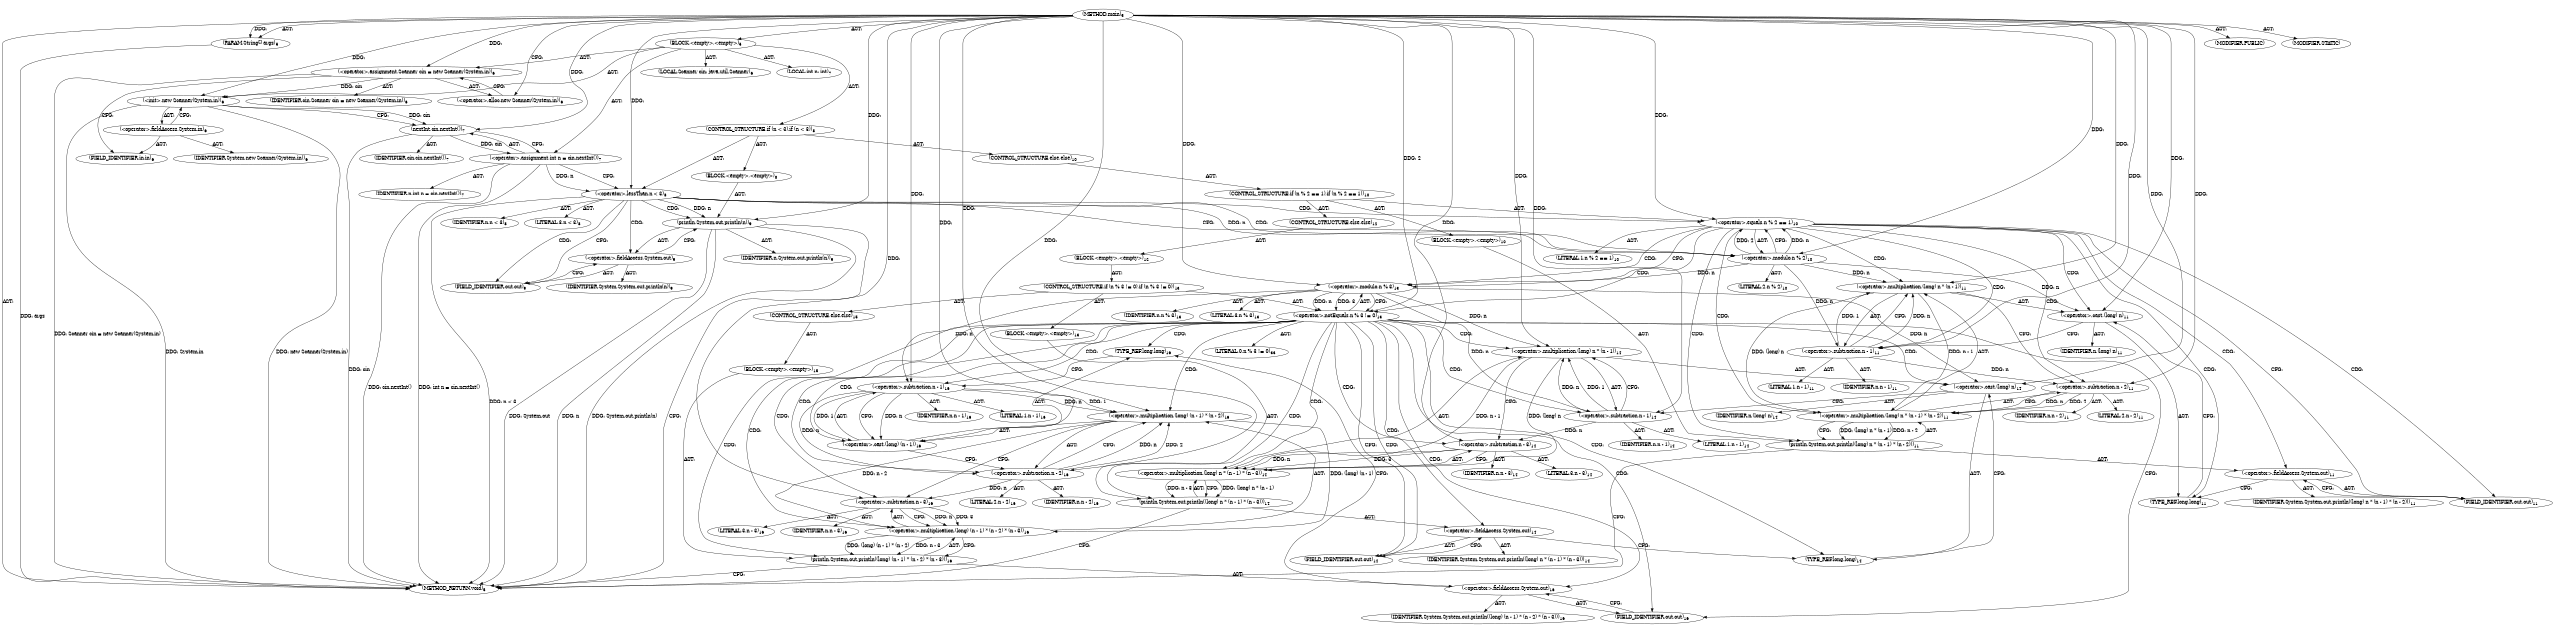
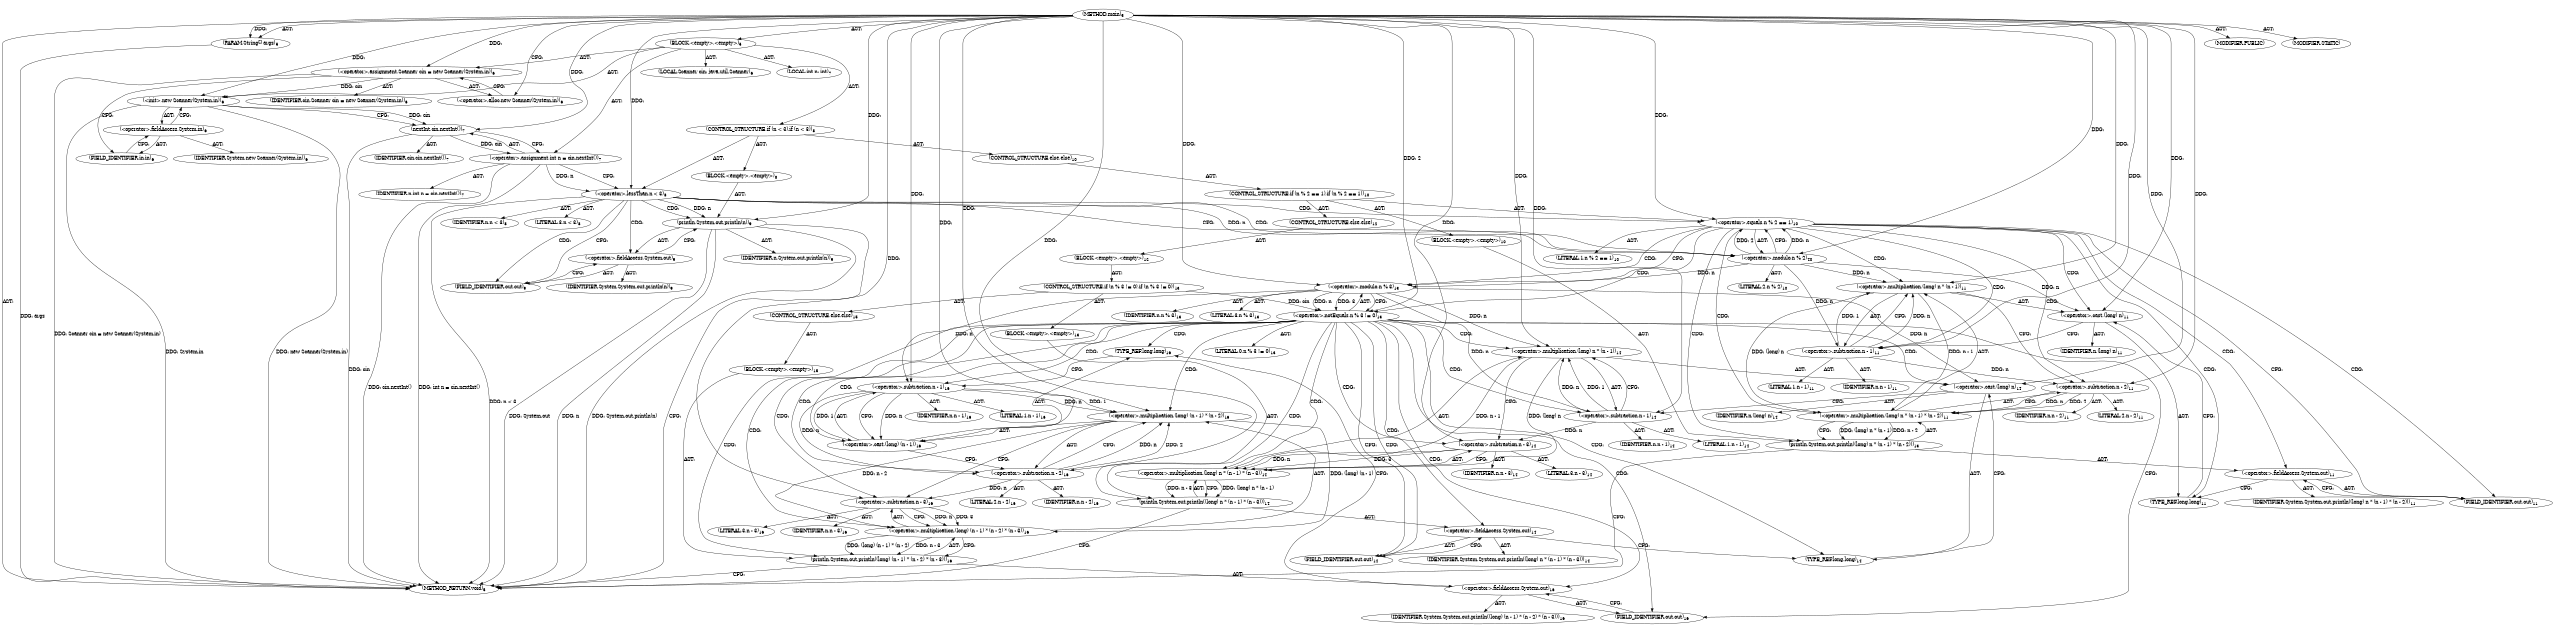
  digraph {
    n1 [label=<(METHOD,main)<SUB>5</SUB>>]
    n2 [label=<(PARAM,String[] args)<SUB>5</SUB>>]
    n3 [label=<(BLOCK,&lt;empty&gt;,&lt;empty&gt;)<SUB>5</SUB>>]
    n4 [label=<(&lt;operator&gt;.assignment,Scanner cin = new Scanner(System.in))<SUB>6</SUB>>]
    n5 [label=<(&lt;operator&gt;.alloc,new Scanner(System.in))<SUB>6</SUB>>]
    n6 [label=<(&lt;init&gt;,new Scanner(System.in))<SUB>6</SUB>>]
    n7 [label=<(nextInt,cin.nextInt())<SUB>7</SUB>>]
    n8 [label=<(&lt;operator&gt;.lessThan,n &lt; 3)<SUB>8</SUB>>]
    n9 [label=<(println,System.out.println(n))<SUB>9</SUB>>]
    n10 [label=<(&lt;operator&gt;.equals,n % 2 == 1)<SUB>10</SUB>>]
-   n11 [label=<(&lt;operator&gt;.modulo,n % 2)<SUB>10</SUB>>]
+   n11 [label=<(&lt;operator&gt;.modulo,n % 2)<SUB>40</SUB>>]
    n12 [label=<(&lt;operator&gt;.multiplication,(long) n * (n - 1))<SUB>11</SUB>>]
    n13 [label=<(&lt;operator&gt;.cast,(long) n)<SUB>11</SUB>>]
    n14 [label=<(&lt;operator&gt;.subtraction,n - 1)<SUB>11</SUB>>]
    n15 [label=<(&lt;operator&gt;.subtraction,n - 2)<SUB>11</SUB>>]
    n16 [label=<(&lt;operator&gt;.notEquals,n % 3 != 0)<SUB>13</SUB>>]
    n17 [label=<(&lt;operator&gt;.modulo,n % 3)<SUB>13</SUB>>]
    n18 [label=<(&lt;operator&gt;.multiplication,(long) n * (n - 1))<SUB>14</SUB>>]
    n19 [label=<(&lt;operator&gt;.cast,(long) n)<SUB>14</SUB>>]
    n20 [label=<(&lt;operator&gt;.subtraction,n - 1)<SUB>14</SUB>>]
    n21 [label=<(&lt;operator&gt;.subtraction,n - 3)<SUB>14</SUB>>]
    n22 [label=<(&lt;operator&gt;.multiplication,(long) (n - 1) * (n - 2))<SUB>16</SUB>>]
    n23 [label=<(&lt;operator&gt;.cast,(long) (n - 1))<SUB>16</SUB>>]
    n24 [label=<(&lt;operator&gt;.subtraction,n - 1)<SUB>16</SUB>>]
    n25 [label=<(&lt;operator&gt;.subtraction,n - 2)<SUB>16</SUB>>]
    n26 [label=<(&lt;operator&gt;.subtraction,n - 3)<SUB>16</SUB>>]
    n27 [label=<(MODIFIER,PUBLIC)>]
    n28 [label=<(MODIFIER,STATIC)>]
    n29 [label=<(METHOD_RETURN,void)<SUB>5</SUB>>]
    n30 [label=<(LOCAL,Scanner cin: java.util.Scanner)<SUB>6</SUB>>]
    n31 [label=<(LOCAL,int n: int)<SUB>7</SUB>>]
    n32 [label=<(&lt;operator&gt;.assignment,int n = cin.nextInt())<SUB>7</SUB>>]
    n33 [label=<(CONTROL_STRUCTURE,if (n &lt; 3),if (n &lt; 3))<SUB>8</SUB>>]
    n34 [label=<(IDENTIFIER,cin,Scanner cin = new Scanner(System.in))<SUB>6</SUB>>]
    n35 [label=<(FIELD_IDENTIFIER,in,in)<SUB>6</SUB>>]
    n36 [label=<(&lt;operator&gt;.fieldAccess,System.in)<SUB>6</SUB>>]
    n37 [label=<(IDENTIFIER,cin,cin.nextInt())<SUB>7</SUB>>]
    n38 [label=<(IDENTIFIER,n,n &lt; 3)<SUB>8</SUB>>]
    n39 [label=<(LITERAL,3,n &lt; 3)<SUB>8</SUB>>]
    n40 [label=<(&lt;operator&gt;.fieldAccess,System.out)<SUB>9</SUB>>]
    n41 [label=<(FIELD_IDENTIFIER,out,out)<SUB>9</SUB>>]
    n42 [label=<(IDENTIFIER,n,System.out.println(n))<SUB>9</SUB>>]
    n43 [label=<(LITERAL,1,n % 2 == 1)<SUB>10</SUB>>]
-   n44 [label=<(println,System.out.println((long) n * (n - 1) * (n - 2)))<SUB>11</SUB>>]
+   n44 [label=<(println,System.out.println((long) n * (n - 1) * (n - 2)))<SUB>13</SUB>>]
    n45 [label=<(&lt;operator&gt;.fieldAccess,System.out)<SUB>11</SUB>>]
    n46 [label=<(FIELD_IDENTIFIER,out,out)<SUB>11</SUB>>]
    n47 [label=<(&lt;operator&gt;.multiplication,(long) n * (n - 1) * (n - 2))<SUB>11</SUB>>]
    n48 [label=<(TYPE_REF,long,long)<SUB>11</SUB>>]
    n49 [label=<(LITERAL,2,n % 2)<SUB>10</SUB>>]
    n50 [label=<(IDENTIFIER,n,(long) n)<SUB>11</SUB>>]
    n51 [label=<(IDENTIFIER,n,n - 1)<SUB>11</SUB>>]
    n52 [label=<(LITERAL,1,n - 1)<SUB>11</SUB>>]
    n53 [label=<(IDENTIFIER,n,n - 2)<SUB>11</SUB>>]
    n54 [label=<(LITERAL,2,n - 2)<SUB>11</SUB>>]
-   n55 [label=<(LITERAL,0,n % 3 != 0)<SUB>33</SUB>>]
+   n55 [label=<(LITERAL,0,n % 3 != 0)<SUB>13</SUB>>]
    n56 [label=<(println,System.out.println((long) n * (n - 1) * (n - 3)))<SUB>14</SUB>>]
    n57 [label=<(&lt;operator&gt;.fieldAccess,System.out)<SUB>14</SUB>>]
    n58 [label=<(FIELD_IDENTIFIER,out,out)<SUB>14</SUB>>]
    n59 [label=<(&lt;operator&gt;.multiplication,(long) n * (n - 1) * (n - 3))<SUB>14</SUB>>]
    n60 [label=<(TYPE_REF,long,long)<SUB>14</SUB>>]
    n61 [label=<(println,System.out.println((long) (n - 1) * (n - 2) * (n - 3)))<SUB>16</SUB>>]
    n62 [label=<(&lt;operator&gt;.fieldAccess,System.out)<SUB>16</SUB>>]
    n63 [label=<(FIELD_IDENTIFIER,out,out)<SUB>16</SUB>>]
    n64 [label=<(&lt;operator&gt;.multiplication,(long) (n - 1) * (n - 2) * (n - 3))<SUB>16</SUB>>]
    n65 [label=<(TYPE_REF,long,long)<SUB>16</SUB>>]
    n66 [label=<(IDENTIFIER,n,n % 3)<SUB>13</SUB>>]
    n67 [label=<(LITERAL,3,n % 3)<SUB>13</SUB>>]
    n68 [label=<(IDENTIFIER,n,(long) n)<SUB>14</SUB>>]
    n69 [label=<(IDENTIFIER,n,n - 1)<SUB>14</SUB>>]
    n70 [label=<(LITERAL,1,n - 1)<SUB>14</SUB>>]
    n71 [label=<(IDENTIFIER,n,n - 3)<SUB>14</SUB>>]
    n72 [label=<(LITERAL,3,n - 3)<SUB>14</SUB>>]
    n73 [label=<(IDENTIFIER,n,n - 1)<SUB>16</SUB>>]
    n74 [label=<(LITERAL,1,n - 1)<SUB>16</SUB>>]
    n75 [label=<(IDENTIFIER,n,n - 2)<SUB>16</SUB>>]
    n76 [label=<(LITERAL,2,n - 2)<SUB>16</SUB>>]
    n77 [label=<(IDENTIFIER,n,n - 3)<SUB>16</SUB>>]
    n78 [label=<(LITERAL,3,n - 3)<SUB>16</SUB>>]
    n79 [label=<(IDENTIFIER,n,int n = cin.nextInt())<SUB>7</SUB>>]
    n80 [label=<(BLOCK,&lt;empty&gt;,&lt;empty&gt;)<SUB>8</SUB>>]
    n81 [label=<(CONTROL_STRUCTURE,else,else)<SUB>10</SUB>>]
    n82 [label=<(IDENTIFIER,System,new Scanner(System.in))<SUB>6</SUB>>]
    n83 [label=<(CONTROL_STRUCTURE,if (n % 2 == 1),if (n % 2 == 1))<SUB>10</SUB>>]
    n84 [label=<(IDENTIFIER,System,System.out.println(n))<SUB>9</SUB>>]
    n85 [label=<(BLOCK,&lt;empty&gt;,&lt;empty&gt;)<SUB>10</SUB>>]
    n86 [label=<(CONTROL_STRUCTURE,else,else)<SUB>12</SUB>>]
    n87 [label=<(BLOCK,&lt;empty&gt;,&lt;empty&gt;)<SUB>12</SUB>>]
    n88 [label=<(IDENTIFIER,System,System.out.println((long) n * (n - 1) * (n - 2)))<SUB>11</SUB>>]
    n89 [label=<(CONTROL_STRUCTURE,if (n % 3 != 0),if (n % 3 != 0))<SUB>13</SUB>>]
    n90 [label=<(BLOCK,&lt;empty&gt;,&lt;empty&gt;)<SUB>13</SUB>>]
    n91 [label=<(CONTROL_STRUCTURE,else,else)<SUB>15</SUB>>]
    n92 [label=<(BLOCK,&lt;empty&gt;,&lt;empty&gt;)<SUB>15</SUB>>]
    n93 [label=<(IDENTIFIER,System,System.out.println((long) n * (n - 1) * (n - 3)))<SUB>14</SUB>>]
    n94 [label=<(IDENTIFIER,System,System.out.println((long) (n - 1) * (n - 2) * (n - 3)))<SUB>16</SUB>>]
    n1 -> n2 [label="AST: "]
    n1 -> n2 [label="DDG: "]
    n1 -> n3 [label="AST: "]
    n1 -> n4 [label="DDG: "]
    n1 -> n5 [label="CFG: "]
    n1 -> n6 [label="DDG: "]
    n1 -> n7 [label="DDG: "]
    n1 -> n8 [label="DDG: "]
    n1 -> n9 [label="DDG: "]
    n1 -> n10 [label="DDG: "]
    n1 -> n11 [label="DDG: "]
    n1 -> n12 [label="DDG: "]
    n1 -> n13 [label="DDG: "]
    n1 -> n14 [label="DDG: "]
    n1 -> n15 [label="DDG: "]
    n1 -> n16 [label="DDG: 2"]
    n1 -> n17 [label="DDG: "]
    n1 -> n18 [label="DDG: "]
    n1 -> n19 [label="DDG: "]
    n1 -> n20 [label="DDG: "]
    n1 -> n21 [label="DDG: "]
    n1 -> n22 [label="DDG: "]
    n1 -> n23 [label="DDG: "]
    n1 -> n24 [label="DDG: "]
    n1 -> n25 [label="DDG: "]
    n1 -> n26 [label="DDG: "]
    n1 -> n27 [label="AST: "]
    n1 -> n28 [label="AST: "]
    n1 -> n29 [label="AST: "]
    n2 -> n29 [label="DDG: args"]
    n3 -> n4 [label="AST: "]
    n3 -> n6 [label="AST: "]
    n3 -> n30 [label="AST: "]
    n3 -> n31 [label="AST: "]
    n3 -> n32 [label="AST: "]
    n3 -> n33 [label="AST: "]
    n4 -> n5 [label="AST: "]
    n4 -> n6 [label="DDG: cin"]
    n4 -> n29 [label="DDG: Scanner cin = new Scanner(System.in)"]
    n4 -> n34 [label="AST: "]
    n4 -> n35 [label="CFG: "]
    n5 -> n4 [label="CFG: "]
    n6 -> n7 [label="CFG: "]
    n6 -> n7 [label="DDG: cin"]
    n6 -> n29 [label="DDG: System.in"]
    n6 -> n29 [label="DDG: new Scanner(System.in)"]
    n6 -> n36 [label="AST: "]
    n7 -> n29 [label="DDG: cin"]
    n7 -> n32 [label="CFG: "]
    n7 -> n32 [label="DDG: cin"]
    n7 -> n37 [label="AST: "]
    n8 -> n9 [label="DDG: n"]
    n8 -> n9 [label="CDG: "]
    n8 -> n10 [label="CDG: "]
    n8 -> n11 [label="CFG: "]
    n8 -> n11 [label="DDG: n"]
    n8 -> n11 [label="CDG: "]
    n8 -> n29 [label="DDG: n &lt; 3"]
    n8 -> n38 [label="AST: "]
    n8 -> n39 [label="AST: "]
    n8 -> n40 [label="CDG: "]
    n8 -> n41 [label="CFG: "]
    n8 -> n41 [label="CDG: "]
    n9 -> n29 [label="CFG: "]
    n9 -> n29 [label="DDG: System.out"]
    n9 -> n29 [label="DDG: n"]
    n9 -> n29 [label="DDG: System.out.println(n)"]
    n9 -> n40 [label="AST: "]
    n9 -> n42 [label="AST: "]
    n10 -> n11 [label="AST: "]
    n10 -> n12 [label="CDG: "]
    n10 -> n13 [label="CDG: "]
    n10 -> n14 [label="CDG: "]
    n10 -> n15 [label="CDG: "]
    n10 -> n16 [label="CDG: "]
    n10 -> n17 [label="CFG: "]
    n10 -> n17 [label="CDG: "]
    n10 -> n43 [label="AST: "]
    n10 -> n44 [label="CDG: "]
    n10 -> n45 [label="CDG: "]
    n10 -> n46 [label="CFG: "]
    n10 -> n46 [label="CDG: "]
    n10 -> n47 [label="CDG: "]
    n10 -> n48 [label="CDG: "]
    n11 -> n10 [label="CFG: "]
    n11 -> n10 [label="DDG: n"]
    n11 -> n10 [label="DDG: 2"]
    n11 -> n12 [label="DDG: n"]
    n11 -> n13 [label="DDG: n"]
    n11 -> n14 [label="DDG: n"]
    n11 -> n17 [label="DDG: n"]
    n11 -> n49 [label="AST: "]
    n12 -> n13 [label="AST: "]
    n12 -> n14 [label="AST: "]
    n12 -> n15 [label="CFG: "]
    n12 -> n47 [label="DDG: (long) n"]
    n12 -> n47 [label="DDG: n - 1"]
    n13 -> n14 [label="CFG: "]
    n13 -> n48 [label="AST: "]
    n13 -> n50 [label="AST: "]
    n14 -> n12 [label="CFG: "]
    n14 -> n12 [label="DDG: n"]
    n14 -> n12 [label="DDG: 1"]
    n14 -> n15 [label="DDG: n"]
    n14 -> n51 [label="AST: "]
    n14 -> n52 [label="AST: "]
    n15 -> n47 [label="CFG: "]
    n15 -> n47 [label="DDG: n"]
    n15 -> n47 [label="DDG: 2"]
    n15 -> n53 [label="AST: "]
    n15 -> n54 [label="AST: "]
    n16 -> n17 [label="AST: "]
    n16 -> n18 [label="CDG: "]
    n16 -> n19 [label="CDG: "]
    n16 -> n20 [label="CDG: "]
    n16 -> n21 [label="CDG: "]
    n16 -> n22 [label="CDG: "]
    n16 -> n23 [label="CDG: "]
    n16 -> n24 [label="CDG: "]
    n16 -> n25 [label="CDG: "]
    n16 -> n26 [label="CDG: "]
    n16 -> n55 [label="AST: "]
    n16 -> n56 [label="CDG: "]
    n16 -> n57 [label="CDG: "]
    n16 -> n58 [label="CFG: "]
    n16 -> n58 [label="CDG: "]
    n16 -> n59 [label="CDG: "]
    n16 -> n60 [label="CDG: "]
    n16 -> n61 [label="CDG: "]
    n16 -> n62 [label="CDG: "]
    n16 -> n63 [label="CFG: "]
    n16 -> n63 [label="CDG: "]
    n16 -> n64 [label="CDG: "]
    n16 -> n65 [label="CDG: "]
    n17 -> n16 [label="CFG: "]
    n17 -> n16 [label="DDG: n"]
    n17 -> n16 [label="DDG: 3"]
    n17 -> n18 [label="DDG: n"]
    n17 -> n19 [label="DDG: n"]
    n17 -> n20 [label="DDG: n"]
    n17 -> n24 [label="DDG: n"]
    n17 -> n66 [label="AST: "]
    n17 -> n67 [label="AST: "]
    n18 -> n19 [label="AST: "]
    n18 -> n20 [label="AST: "]
    n18 -> n21 [label="CFG: "]
    n18 -> n59 [label="DDG: (long) n"]
    n18 -> n59 [label="DDG: n - 1"]
    n19 -> n20 [label="CFG: "]
    n19 -> n60 [label="AST: "]
    n19 -> n68 [label="AST: "]
    n20 -> n18 [label="CFG: "]
    n20 -> n18 [label="DDG: n"]
    n20 -> n18 [label="DDG: 1"]
    n20 -> n21 [label="DDG: n"]
    n20 -> n69 [label="AST: "]
    n20 -> n70 [label="AST: "]
    n21 -> n59 [label="CFG: "]
    n21 -> n59 [label="DDG: n"]
    n21 -> n59 [label="DDG: 3"]
    n21 -> n71 [label="AST: "]
    n21 -> n72 [label="AST: "]
    n22 -> n23 [label="AST: "]
    n22 -> n25 [label="AST: "]
    n22 -> n26 [label="CFG: "]
    n22 -> n64 [label="DDG: (long) (n - 1)"]
    n22 -> n64 [label="DDG: n - 2"]
    n23 -> n24 [label="AST: "]
    n23 -> n25 [label="CFG: "]
    n23 -> n65 [label="AST: "]
    n24 -> n22 [label="DDG: n"]
    n24 -> n22 [label="DDG: 1"]
    n24 -> n23 [label="CFG: "]
    n24 -> n23 [label="DDG: n"]
    n24 -> n23 [label="DDG: 1"]
    n24 -> n25 [label="DDG: n"]
    n24 -> n73 [label="AST: "]
    n24 -> n74 [label="AST: "]
    n25 -> n22 [label="CFG: "]
    n25 -> n22 [label="DDG: n"]
    n25 -> n22 [label="DDG: 2"]
    n25 -> n26 [label="DDG: n"]
    n25 -> n75 [label="AST: "]
    n25 -> n76 [label="AST: "]
    n26 -> n64 [label="CFG: "]
    n26 -> n64 [label="DDG: n"]
    n26 -> n64 [label="DDG: 3"]
    n26 -> n77 [label="AST: "]
    n26 -> n78 [label="AST: "]
    n32 -> n7 [label="AST: "]
    n32 -> n8 [label="CFG: "]
    n32 -> n8 [label="DDG: n"]
    n32 -> n29 [label="DDG: cin.nextInt()"]
    n32 -> n29 [label="DDG: int n = cin.nextInt()"]
    n32 -> n79 [label="AST: "]
    n33 -> n8 [label="AST: "]
    n33 -> n80 [label="AST: "]
    n33 -> n81 [label="AST: "]
+   n35 -> n36 [label="CFG: "]
    n36 -> n6 [label="CFG: "]
    n36 -> n35 [label="AST: "]
    n36 -> n82 [label="AST: "]
    n40 -> n9 [label="CFG: "]
    n40 -> n41 [label="AST: "]
    n40 -> n84 [label="AST: "]
    n41 -> n40 [label="CFG: "]
    n44 -> n29 [label="CFG: "]
    n44 -> n45 [label="AST: "]
    n44 -> n47 [label="AST: "]
    n45 -> n46 [label="AST: "]
    n45 -> n48 [label="CFG: "]
    n45 -> n88 [label="AST: "]
    n46 -> n45 [label="CFG: "]
    n47 -> n12 [label="AST: "]
    n47 -> n15 [label="AST: "]
    n47 -> n44 [label="CFG: "]
    n47 -> n44 [label="DDG: (long) n * (n - 1)"]
    n47 -> n44 [label="DDG: n - 2"]
    n48 -> n13 [label="CFG: "]
    n56 -> n29 [label="CFG: "]
    n56 -> n57 [label="AST: "]
    n56 -> n59 [label="AST: "]
    n57 -> n58 [label="AST: "]
    n57 -> n60 [label="CFG: "]
    n57 -> n93 [label="AST: "]
    n58 -> n57 [label="CFG: "]
    n59 -> n18 [label="AST: "]
    n59 -> n21 [label="AST: "]
    n59 -> n56 [label="CFG: "]
    n59 -> n56 [label="DDG: (long) n * (n - 1)"]
    n59 -> n56 [label="DDG: n - 3"]
    n60 -> n19 [label="CFG: "]
    n61 -> n29 [label="CFG: "]
    n61 -> n62 [label="AST: "]
    n61 -> n64 [label="AST: "]
    n62 -> n63 [label="AST: "]
    n62 -> n65 [label="CFG: "]
    n62 -> n94 [label="AST: "]
    n63 -> n62 [label="CFG: "]
    n64 -> n22 [label="AST: "]
    n64 -> n26 [label="AST: "]
    n64 -> n61 [label="CFG: "]
    n64 -> n61 [label="DDG: (long) (n - 1) * (n - 2)"]
    n64 -> n61 [label="DDG: n - 3"]
    n65 -> n24 [label="CFG: "]
    n80 -> n9 [label="AST: "]
    n81 -> n83 [label="AST: "]
    n83 -> n10 [label="AST: "]
    n83 -> n85 [label="AST: "]
    n83 -> n86 [label="AST: "]
    n85 -> n44 [label="AST: "]
    n86 -> n87 [label="AST: "]
    n87 -> n89 [label="AST: "]
-   n89 -> n16 [label="AST: "]
+   n89 -> n16 [label="DDG: cin"]
    n89 -> n90 [label="AST: "]
    n89 -> n91 [label="AST: "]
    n90 -> n56 [label="AST: "]
    n91 -> n92 [label="AST: "]
    n92 -> n61 [label="AST: "]
  }
